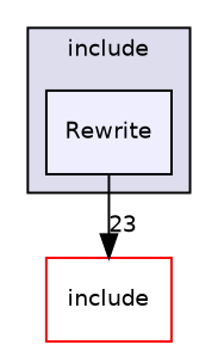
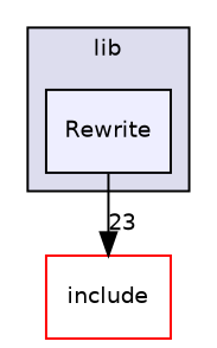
  digraph {
    compound=true
    node [fontname=Helvetica fontsize=10 shape=box]
    n1 [fillcolor="#eeeeff" label=Rewrite pencolor=black style=filled]
    n2 [color=red label=include]
    subgraph cluster_1 {
      bgcolor="#ddddee"
      fontname=Helvetica
      fontsize=10
-     label=include
+     label=lib
      pencolor=black
      n1
    }
    n1 -> n2 [headlabel=23 labeldistance=1.5 labelfontname=Helvetica labelfontsize=10]
  }
